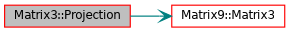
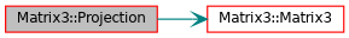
  digraph {
    rankdir=LR
    node [color=red fontname=Helvetica fontsize=10 shape=record style=filled]
    n1 [fillcolor=grey75 fontcolor=black height=0.2 label="Matrix3::Projection" width=0.4]
-   n2 [fillcolor=white height=0.2 label="Matrix9::Matrix3" width=0.4]
+   n2 [fillcolor=white height=0.2 label="Matrix3::Matrix3" width=0.4]
    n1 -> n2 [color=teal fontname=Helvetica fontsize=10 labelfontname=Helvetica labelfontsize=10 style=solid arrowhead=vee]
  }
